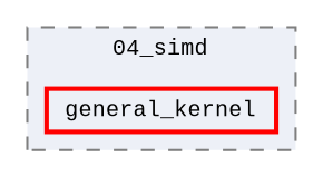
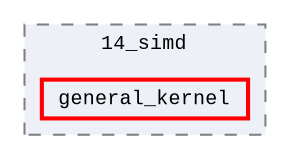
  digraph {
    compound=true
    fontname="Liberation Mono"
    n1 [color=red fillcolor="#edf0f7" fontname="Liberation Mono" fontsize=10 height=0.2 label=general_kernel shape=box style="filled,bold" width=0.4]
    subgraph cluster_1 {
      bgcolor="#edf0f7"
      fontsize=10
-     label="04_simd"
+     label="14_simd"
      pencolor=grey50
      style="filled,dashed"
      n1
    }
  }
